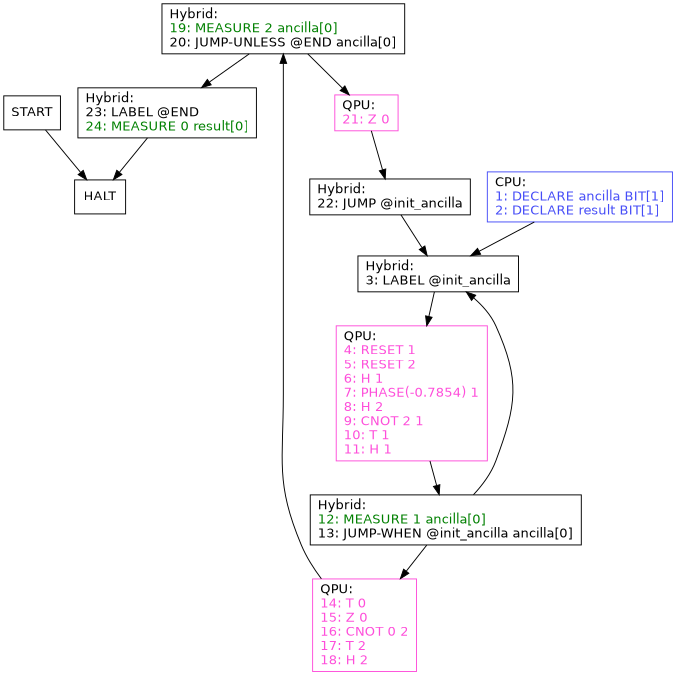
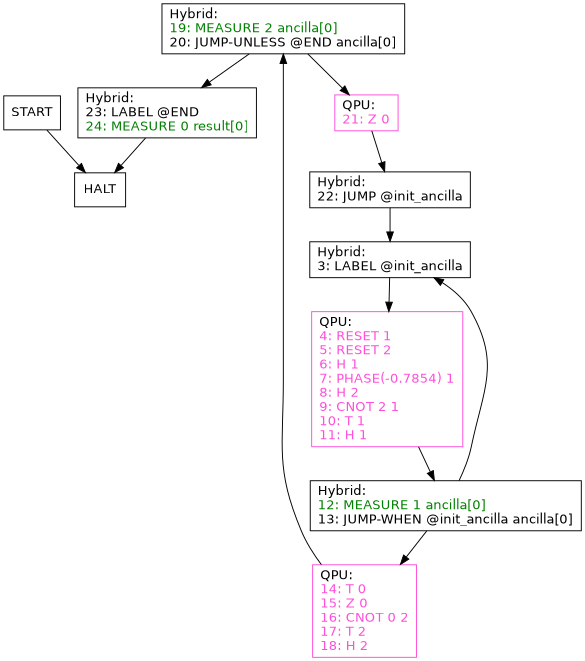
  digraph {
    fontname="DejaVu Sans"
    node [color=black fontname="DejaVu Sans" shape=rectangle]
    edge [fontname="DejaVu Sans"]
    n1 [label=<START<br align="left"/>>]
    n2 [label=<HALT<br align="left"/>>]
-   n3 [color="#464df7" label=<CPU:<br align="left"/><font color="#464df7">1: DECLARE ancilla BIT[1]</font><br align="left"/><font color="#464df7">2: DECLARE result BIT[1]</font><br align="left"/>>]
    n4 [label=<Hybrid:<br align="left"/><font color="#000000">3: LABEL @init_ancilla</font><br align="left"/>>]
    n5 [color="#fe4eda" label=<QPU:<br align="left"/><font color="#fe4eda">4: RESET 1</font><br align="left"/><font color="#fe4eda">5: RESET 2</font><br align="left"/><font color="#fe4eda">6: H 1</font><br align="left"/><font color="#fe4eda">7: PHASE(-0.7854) 1</font><br align="left"/><font color="#fe4eda">8: H 2</font><br align="left"/><font color="#fe4eda">9: CNOT 2 1</font><br align="left"/><font color="#fe4eda">10: T 1</font><br align="left"/><font color="#fe4eda">11: H 1</font><br align="left"/>>]
    n6 [color="#fe4eda" label=<QPU:<br align="left"/><font color="#fe4eda">14: T 0</font><br align="left"/><font color="#fe4eda">15: Z 0</font><br align="left"/><font color="#fe4eda">16: CNOT 0 2</font><br align="left"/><font color="#fe4eda">17: T 2</font><br align="left"/><font color="#fe4eda">18: H 2</font><br align="left"/>>]
    n7 [label=<Hybrid:<br align="left"/><font color="#008000">19: MEASURE 2 ancilla[0]</font><br align="left"/><font color="#000000">20: JUMP-UNLESS @END ancilla[0]</font><br align="left"/>>]
    n8 [label=<Hybrid:<br align="left"/><font color="#000000">23: LABEL @END</font><br align="left"/><font color="#008000">24: MEASURE 0 result[0]</font><br align="left"/>>]
    n9 [color="#fe4eda" label=<QPU:<br align="left"/><font color="#fe4eda">21: Z 0</font><br align="left"/>>]
    n10 [label=<Hybrid:<br align="left"/><font color="#000000">22: JUMP @init_ancilla</font><br align="left"/>>]
    n11 [label=<Hybrid:<br align="left"/><font color="#008000">12: MEASURE 1 ancilla[0]</font><br align="left"/><font color="#000000">13: JUMP-WHEN @init_ancilla ancilla[0]</font><br align="left"/>>]
    n1 -> n2
-   n3 -> n4
    n4 -> n5
    n5 -> n11
    n6 -> n7
    n7 -> n8
    n7 -> n9
    n8 -> n2
    n9 -> n10
    n10 -> n4
    n11 -> n4
    n11 -> n6
  }
